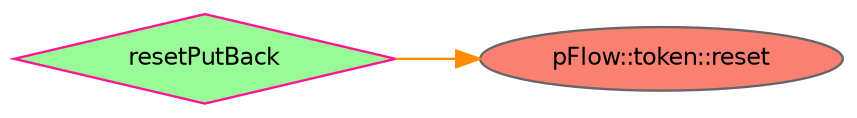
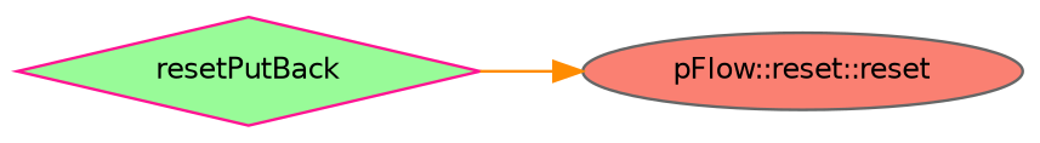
  digraph {
    rankdir=LR
    node [fontname=Helvetica fontsize=10 style=filled]
    n1 [color=deeppink fillcolor=palegreen fontcolor=black height=0.2 label=resetPutBack shape=diamond width=0.4]
-   n2 [color=gray40 fillcolor=salmon height=0.2 label="pFlow::token::reset" shape=ellipse width=0.4]
+   n2 [color=gray40 fillcolor=salmon height=0.2 label="pFlow::reset::reset" shape=ellipse width=0.4]
    n1 -> n2 [color=darkorange fontname=Helvetica fontsize=10 labelfontname=Helvetica labelfontsize=10 style=solid]
  }
